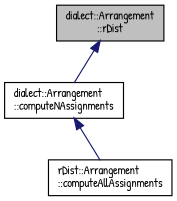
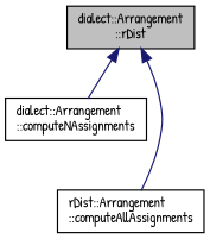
  digraph {
    fontname="Patrick Hand"
    rankdir=TB
    node [color=black fillcolor=white fontname="Patrick Hand" fontsize=10 shape=record style=filled]
    edge [color=midnightblue dir=back fontname="Patrick Hand" fontsize=10 labelfontname=Helvetica labelfontsize=10 style=solid]
    n1 [fillcolor=grey75 fontcolor=black height=0.2 label="dialect::Arrangement\l::rDist" width=0.4]
    n2 [height=0.2 label="dialect::Arrangement\l::computeNAssignments" width=0.4]
    n3 [height=0.2 label="rDist::Arrangement\l::computeAllAssignments" width=0.4]
    n1 -> n2
-   n2 -> n3
+   n1 -> n3
  }
